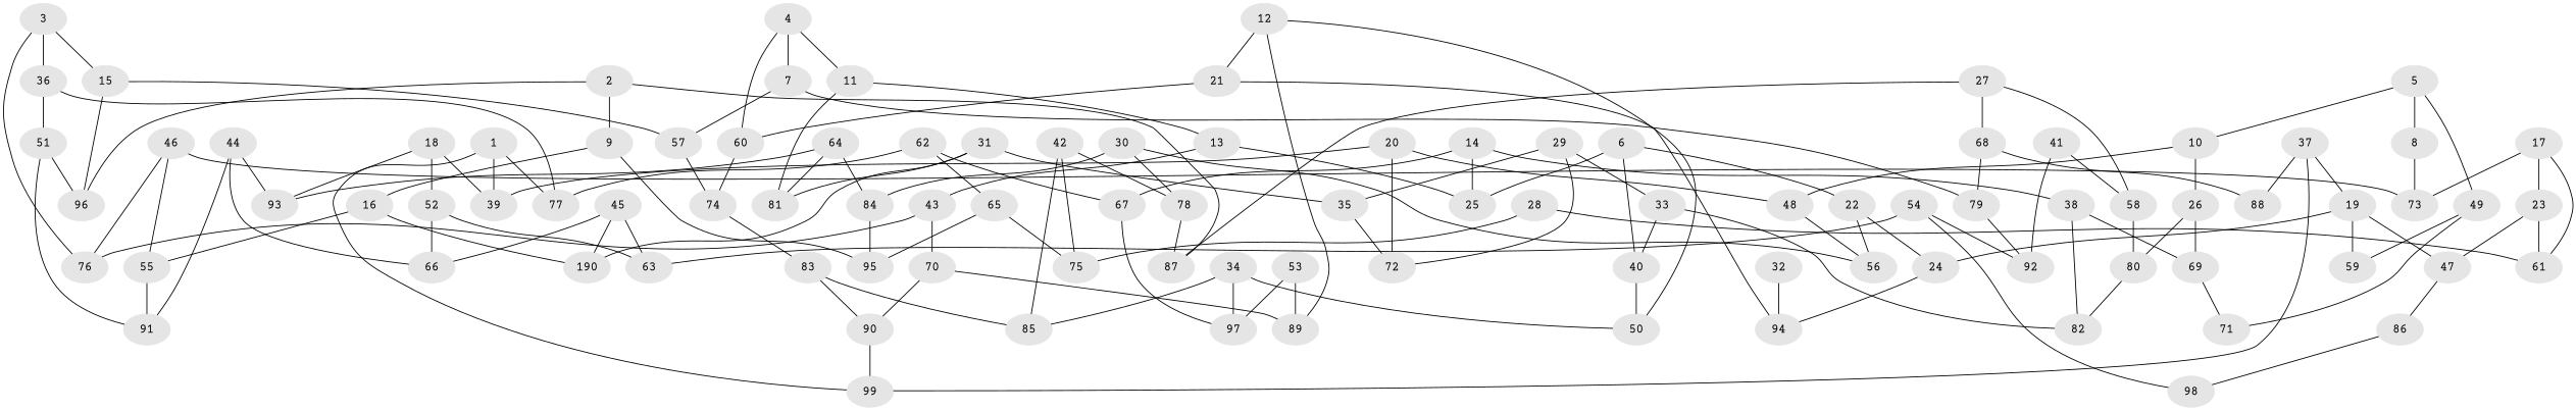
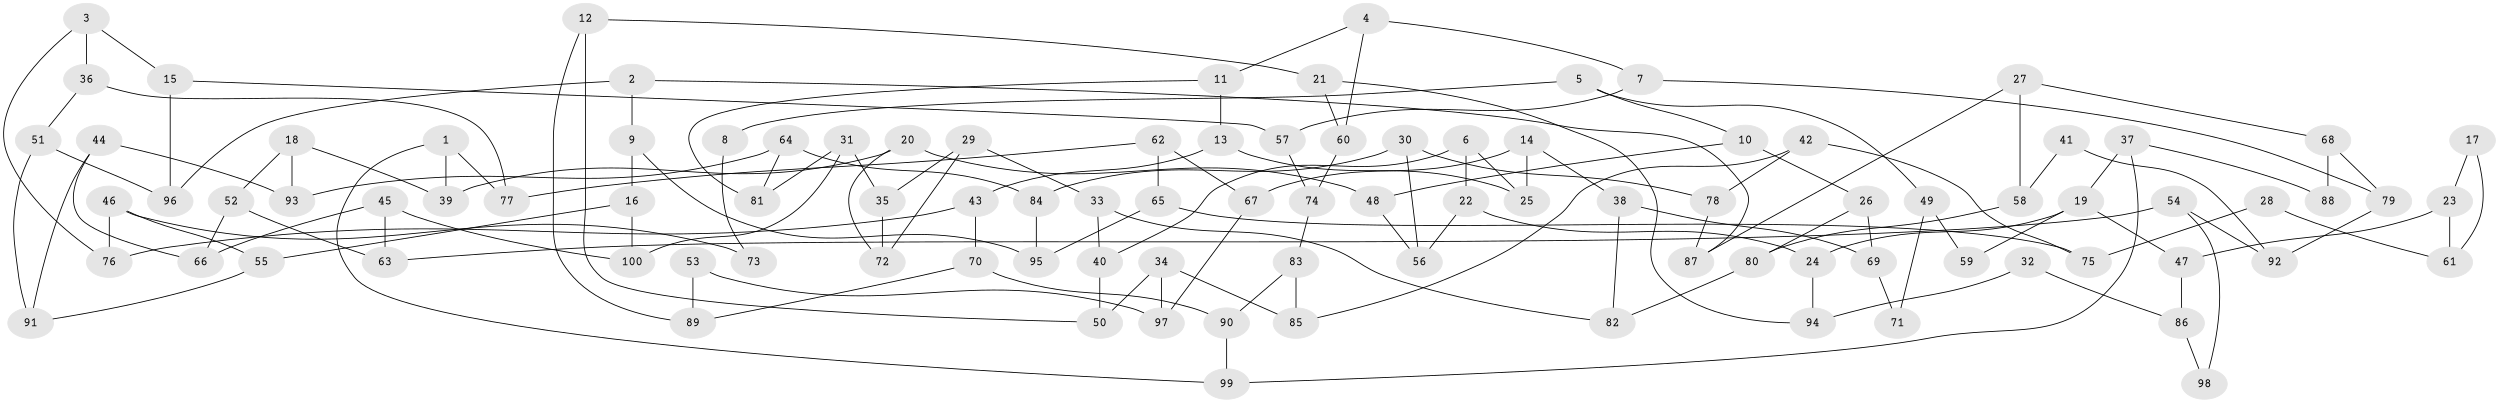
  graph {
    fontname="Courier Prime"
    node [color=gray90 fontname="Courier Prime" style=filled]
    edge [fontname="Courier Prime"]
    1
    39
    77
    99
    2
    9
    87
    96
    16
    95
    3
    15
    36
    76
    57
    51
    4
    7
    11
    60
    79
    13
    81
    74
    5
    8
    10
    49
    73
    26
    48
    59
    71
    6
    22
    25
    40
    24
    56
    50
    92
    53
    89
    97
    55
-   100 [label=190]
+   100
    69
    80
    43
    12
    21
    94
    70
    14
    38
    67
    82
    91
    17
    23
    61
    47
    18
    52
    93
    66
    63
    19
    86
    20
    72
    27
    58
    68
    88
    28
    75
    29
    33
    35
    30
    78
    84
    31
    32
    98
    34
    85
    37
    41
    42
    90
    44
    45
    46
    54
    83
    62
    65
    64
    1 -- 39
    1 -- 77
    1 -- 99
    2 -- 9
    2 -- 87
    2 -- 96
    9 -- 16
    9 -- 95
    16 -- 55
    16 -- 100
    3 -- 15
    3 -- 36
    3 -- 76
    15 -- 96
    15 -- 57
    36 -- 77
    36 -- 51
    57 -- 74
    51 -- 96
    51 -- 91
    4 -- 7
    4 -- 11
    4 -- 60
    7 -- 57
    7 -- 79
    11 -- 13
    11 -- 81
    60 -- 74
    79 -- 92
    13 -- 25
    13 -- 43
    74 -- 83
    5 -- 8
    5 -- 10
    5 -- 49
    8 -- 73
    10 -- 26
    10 -- 48
    49 -- 59
    49 -- 71
    26 -- 69
    26 -- 80
    48 -- 56
    6 -- 22
    6 -- 25
    6 -- 40
    22 -- 24
    22 -- 56
    40 -- 50
    24 -- 94
    53 -- 89
    53 -- 97
    55 -- 91
    69 -- 71
    80 -- 82
    43 -- 76
    43 -- 70
    12 -- 50
    12 -- 89
    12 -- 21
    21 -- 60
    21 -- 94
    70 -- 89
    70 -- 90
    14 -- 25
    14 -- 38
    14 -- 67
    38 -- 69
    38 -- 82
    67 -- 97
-   17 -- 73
    17 -- 23
    17 -- 61
    23 -- 61
    23 -- 47
    47 -- 86
    18 -- 39
    18 -- 52
    18 -- 93
    52 -- 66
    52 -- 63
    19 -- 59
    19 -- 24
    19 -- 47
    86 -- 98
    20 -- 39
    20 -- 48
    20 -- 72
    27 -- 87
    27 -- 58
    27 -- 68
    58 -- 80
    68 -- 79
    68 -- 88
    28 -- 61
    28 -- 75
    29 -- 72
    29 -- 33
    29 -- 35
    33 -- 40
    33 -- 82
    35 -- 72
    30 -- 56
    30 -- 78
    30 -- 84
    78 -- 87
    84 -- 95
    31 -- 81
    31 -- 100
    31 -- 35
    32 -- 94
+   32 -- 86
    34 -- 50
    34 -- 97
    34 -- 85
    37 -- 99
    37 -- 19
    37 -- 88
    41 -- 92
    41 -- 58
    42 -- 75
    42 -- 78
    42 -- 85
    90 -- 99
    44 -- 91
    44 -- 93
    44 -- 66
    45 -- 100
    45 -- 66
    45 -- 63
    46 -- 76
    46 -- 73
    46 -- 55
    54 -- 92
    54 -- 63
    54 -- 98
    83 -- 85
    83 -- 90
    62 -- 77
    62 -- 67
    62 -- 65
    65 -- 95
    65 -- 75
    64 -- 81
    64 -- 93
    64 -- 84
  }
